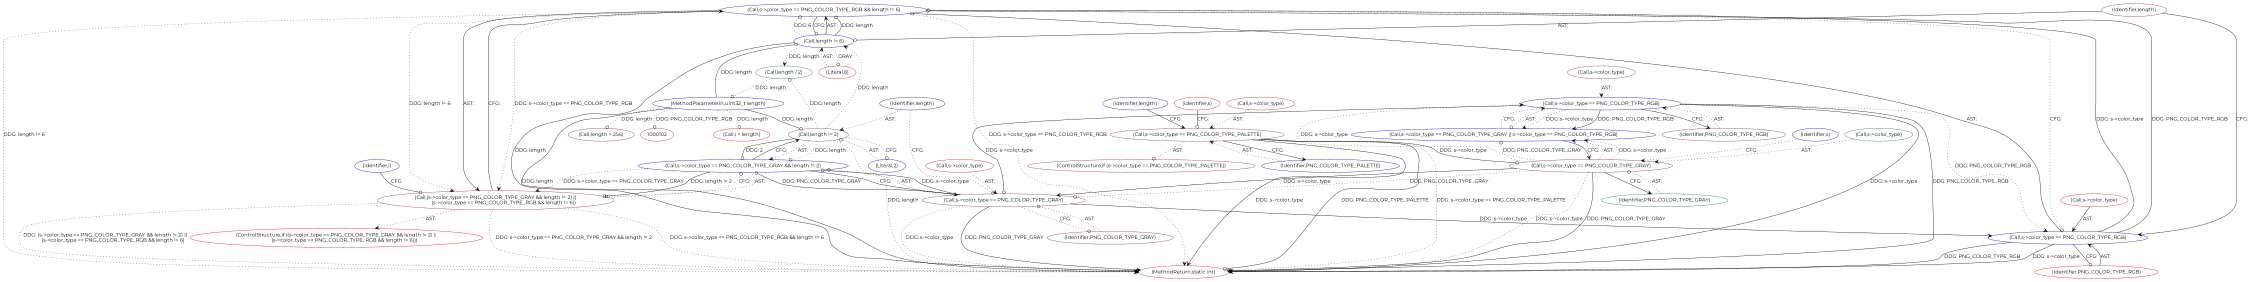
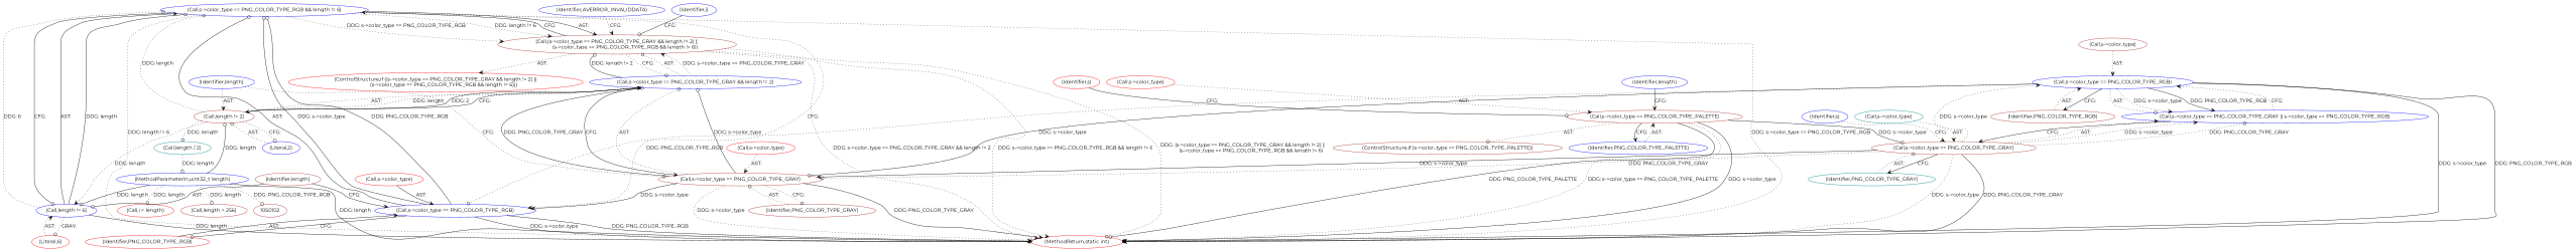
  digraph {
    fontname=Montserrat
    node [color=blue fontname=Montserrat]
    edge [arrowhead=odot fontname=Montserrat style=dotted]
    n1 [label="(Call,s->color_type == PNG_COLOR_TYPE_RGB && length != 6)"]
    n2 [label="(Call,s->color_type == PNG_COLOR_TYPE_RGB)"]
    n3 [label="(Call,length != 6)"]
    n4 [color=brown label="(Call,(s->color_type == PNG_COLOR_TYPE_GRAY && length != 2) ||\n            (s->color_type == PNG_COLOR_TYPE_RGB && length != 6))"]
    n5 [color=red label="(MethodReturn,static int)"]
    n6 [color=red label="(Identifier,PNG_COLOR_TYPE_RGB)"]
    n7 [color=red label="(Literal,6)"]
    n8 [color=teal label="(Call,length / 2)"]
    n9 [label="(Call,s->color_type == PNG_COLOR_TYPE_GRAY && length != 2)"]
    n10 [color=red label="(ControlStructure,if ((s->color_type == PNG_COLOR_TYPE_GRAY && length != 2) ||\n            (s->color_type == PNG_COLOR_TYPE_RGB && length != 6)))"]
    n11 [color=brown label="(Call,s->color_type == PNG_COLOR_TYPE_GRAY)"]
    n12 [color=brown label="(Identifier,PNG_COLOR_TYPE_GRAY)"]
    n13 [color=brown label="(Call,length != 2)"]
    n14 [label="(Call,s->color_type == PNG_COLOR_TYPE_RGB)"]
    n15 [label="(Call,s->color_type == PNG_COLOR_TYPE_GRAY || s->color_type == PNG_COLOR_TYPE_RGB)"]
    n16 [color=brown label="(Identifier,PNG_COLOR_TYPE_RGB)"]
    n17 [color=brown label="(Call,s->color_type == PNG_COLOR_TYPE_GRAY)"]
    n18 [color=teal label="(Identifier,PNG_COLOR_TYPE_GRAY)"]
    n19 [color=brown label="(Call,s->color_type == PNG_COLOR_TYPE_PALETTE)"]
    n20 [color=brown label="(ControlStructure,if (s->color_type == PNG_COLOR_TYPE_PALETTE))"]
    n21 [label="(Identifier,PNG_COLOR_TYPE_PALETTE)"]
    n22 [label="(MethodParameterIn,uint32_t length)"]
    n23 [label="(Literal,2)"]
    n24 [color=red label="(Call,i < length)"]
    n25 [color=brown label="(Call,length > 256)"]
-   1000102 [color=brown]
+   1000102 [color=brown label=1050102]
+   n27 [label="(Identifier,AVERROR_INVALIDDATA)"]
    n28 [color=red label="(Call,s->color_type)"]
    n29 [color=red label="(Call,s->color_type)"]
    n30 [label="(Identifier,length)"]
    n31 [color=red label="(Call,s->color_type)"]
    n32 [color=brown label="(Identifier,length)"]
    n33 [label="(Identifier,s)"]
    n34 [color=brown label="(Call,s->color_type)"]
    n35 [label="(Identifier,length)"]
    n36 [color=teal label="(Call,s->color_type)"]
    n37 [label="(Identifier,i)"]
    n38 [color=red label="(Identifier,s)"]
    n1 -> n2 [label="CFG: "]
    n1 -> n3 [label="CFG: " style=solid]
    n1 -> n4 [arrowhead=vee label="AST: " style=solid]
    n1 -> n4 [arrowhead=vee label="DDG: s->color_type == PNG_COLOR_TYPE_RGB"]
    n1 -> n4 [arrowhead=vee label="DDG: length != 6"]
    n1 -> n5 [arrowhead=vee label="DDG: length != 6"]
    n1 -> n5 [arrowhead=vee label="DDG: s->color_type == PNG_COLOR_TYPE_RGB"]
    n2 -> n1 [label="AST: " style=solid]
    n2 -> n1 [label="DDG: s->color_type" style=solid]
    n2 -> n1 [label="DDG: PNG_COLOR_TYPE_RGB" style=solid]
    n2 -> n5 [label="DDG: s->color_type" style=solid]
    n2 -> n5 [arrowhead=vee label="DDG: PNG_COLOR_TYPE_RGB" style=solid]
    n2 -> n6 [label="CFG: " style=solid]
    n3 -> n1 [arrowhead=vee label="AST: " style=solid]
    n3 -> n1 [label="DDG: length" style=solid]
    n3 -> n1 [label="DDG: 6"]
    n3 -> n5 [label="DDG: length" style=solid]
    n3 -> n7 [label="GRAY: "]
-   n3 -> n8 [arrowhead=vee label="DDG: length"]
    n4 -> n1 [arrowhead=vee label="CFG: " style=solid]
    n4 -> n5 [arrowhead=vee label="DDG: s->color_type == PNG_COLOR_TYPE_RGB && length != 6"]
    n4 -> n5 [label="DDG: (s->color_type == PNG_COLOR_TYPE_GRAY && length != 2) ||\n            (s->color_type == PNG_COLOR_TYPE_RGB && length != 6)"]
    n4 -> n5 [arrowhead=vee label="DDG: s->color_type == PNG_COLOR_TYPE_GRAY && length != 2"]
    n4 -> n9 [label="CFG: "]
    n4 -> n10 [arrowhead=vee label="AST: "]
    n6 -> n2 [arrowhead=vee label="AST: " style=solid]
    n7 -> n3 [arrowhead=vee label="AST: "]
    n8 -> n22 [label="DDG: length"]
    n9 -> n4 [label="AST: "]
    n9 -> n4 [arrowhead=vee label="DDG: s->color_type == PNG_COLOR_TYPE_GRAY"]
    n9 -> n4 [label="DDG: length != 2" style=solid]
    n9 -> n11 [arrowhead=vee label="CFG: " style=solid]
    n9 -> n13 [arrowhead=vee label="CFG: " style=solid]
    n11 -> n2 [arrowhead=vee label="DDG: s->color_type" style=solid]
    n11 -> n5 [label="DDG: s->color_type"]
    n11 -> n5 [arrowhead=vee label="DDG: PNG_COLOR_TYPE_GRAY" style=solid]
    n11 -> n9 [label="AST: "]
    n11 -> n9 [label="DDG: s->color_type" style=solid]
    n11 -> n9 [label="DDG: PNG_COLOR_TYPE_GRAY" style=solid]
    n11 -> n12 [label="CFG: "]
    n12 -> n11 [label="AST: "]
    n13 -> n3 [arrowhead=vee label="DDG: length"]
-   n13 -> n5 [label="DDG: length"]
+   n13 -> n1 [label="DDG: length"]
    n13 -> n8 [label="DDG: length"]
    n13 -> n9 [arrowhead=vee label="AST: "]
    n13 -> n9 [label="DDG: length"]
    n13 -> n9 [label="DDG: 2" style=solid]
    n13 -> n23 [label="CFG: "]
    n14 -> n2 [arrowhead=vee label="DDG: PNG_COLOR_TYPE_RGB"]
    n14 -> n5 [label="DDG: s->color_type" style=solid]
    n14 -> n5 [arrowhead=vee label="DDG: PNG_COLOR_TYPE_RGB" style=solid]
    n14 -> n11 [label="DDG: s->color_type" style=solid]
    n14 -> n15 [label="AST: "]
    n14 -> n15 [arrowhead=vee label="DDG: s->color_type"]
    n14 -> n15 [arrowhead=vee label="DDG: PNG_COLOR_TYPE_RGB" style=solid]
    n14 -> n16 [arrowhead=vee label="CFG: " style=solid]
    n15 -> n14 [arrowhead=vee label="CFG: "]
    n15 -> n17 [arrowhead=vee label="CFG: " style=solid]
    n16 -> n14 [arrowhead=vee label="AST: "]
    n17 -> n5 [arrowhead=vee label="DDG: s->color_type"]
    n17 -> n5 [label="DDG: PNG_COLOR_TYPE_GRAY" style=solid]
    n17 -> n11 [arrowhead=vee label="DDG: s->color_type" style=solid]
    n17 -> n11 [label="DDG: PNG_COLOR_TYPE_GRAY"]
    n17 -> n14 [arrowhead=vee label="DDG: s->color_type"]
    n17 -> n15 [arrowhead=vee label="AST: "]
    n17 -> n15 [arrowhead=vee label="DDG: s->color_type"]
    n17 -> n15 [label="DDG: PNG_COLOR_TYPE_GRAY"]
    n17 -> n18 [arrowhead=vee label="CFG: " style=solid]
    n18 -> n17 [label="AST: "]
    n19 -> n5 [label="DDG: PNG_COLOR_TYPE_PALETTE" style=solid]
    n19 -> n5 [label="DDG: s->color_type == PNG_COLOR_TYPE_PALETTE"]
    n19 -> n5 [arrowhead=vee label="DDG: s->color_type" style=solid]
    n19 -> n17 [label="DDG: s->color_type" style=solid]
    n19 -> n20 [label="AST: "]
    n19 -> n21 [arrowhead=vee label="CFG: " style=solid]
    n21 -> n19 [arrowhead=vee label="AST: "]
    n22 -> n3 [label="DDG: length" style=solid]
    n22 -> n5 [label="DDG: length" style=solid]
    n22 -> n13 [label="DDG: length" style=solid]
    n22 -> n24 [label="DDG: length"]
    n22 -> n25 [label="DDG: length"]
    n22 -> 1000102 [label="DDG: PNG_COLOR_TYPE_RGB"]
    n23 -> n13 [label="AST: "]
+   n27 -> n4 [arrowhead=vee label="CFG: "]
    n28 -> n19 [arrowhead=vee label="AST: "]
    n29 -> n2 [arrowhead=vee label="AST: " style=solid]
    n30 -> n19 [arrowhead=vee label="CFG: " style=solid]
    n31 -> n11 [arrowhead=vee label="AST: "]
    n32 -> n2 [arrowhead=vee label="CFG: " style=solid]
    n32 -> n3 [label="AST: " style=solid]
    n33 -> n17 [arrowhead=vee label="CFG: "]
    n34 -> n14 [arrowhead=vee label="AST: "]
    n35 -> n11 [label="CFG: "]
    n35 -> n13 [arrowhead=vee label="AST: "]
    n36 -> n17 [arrowhead=vee label="AST: "]
    n37 -> n4 [label="CFG: " style=solid]
    n38 -> n19 [label="CFG: " style=solid]
  }
